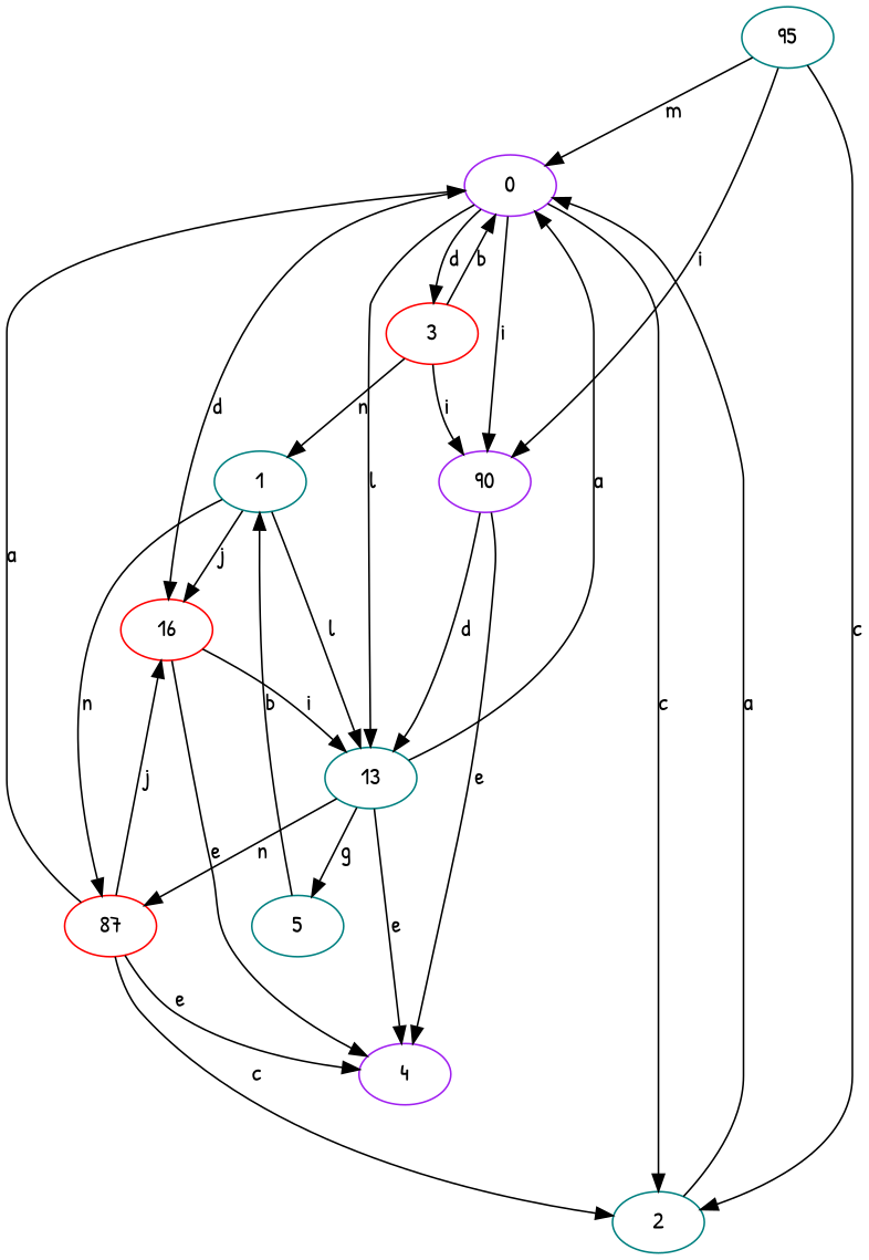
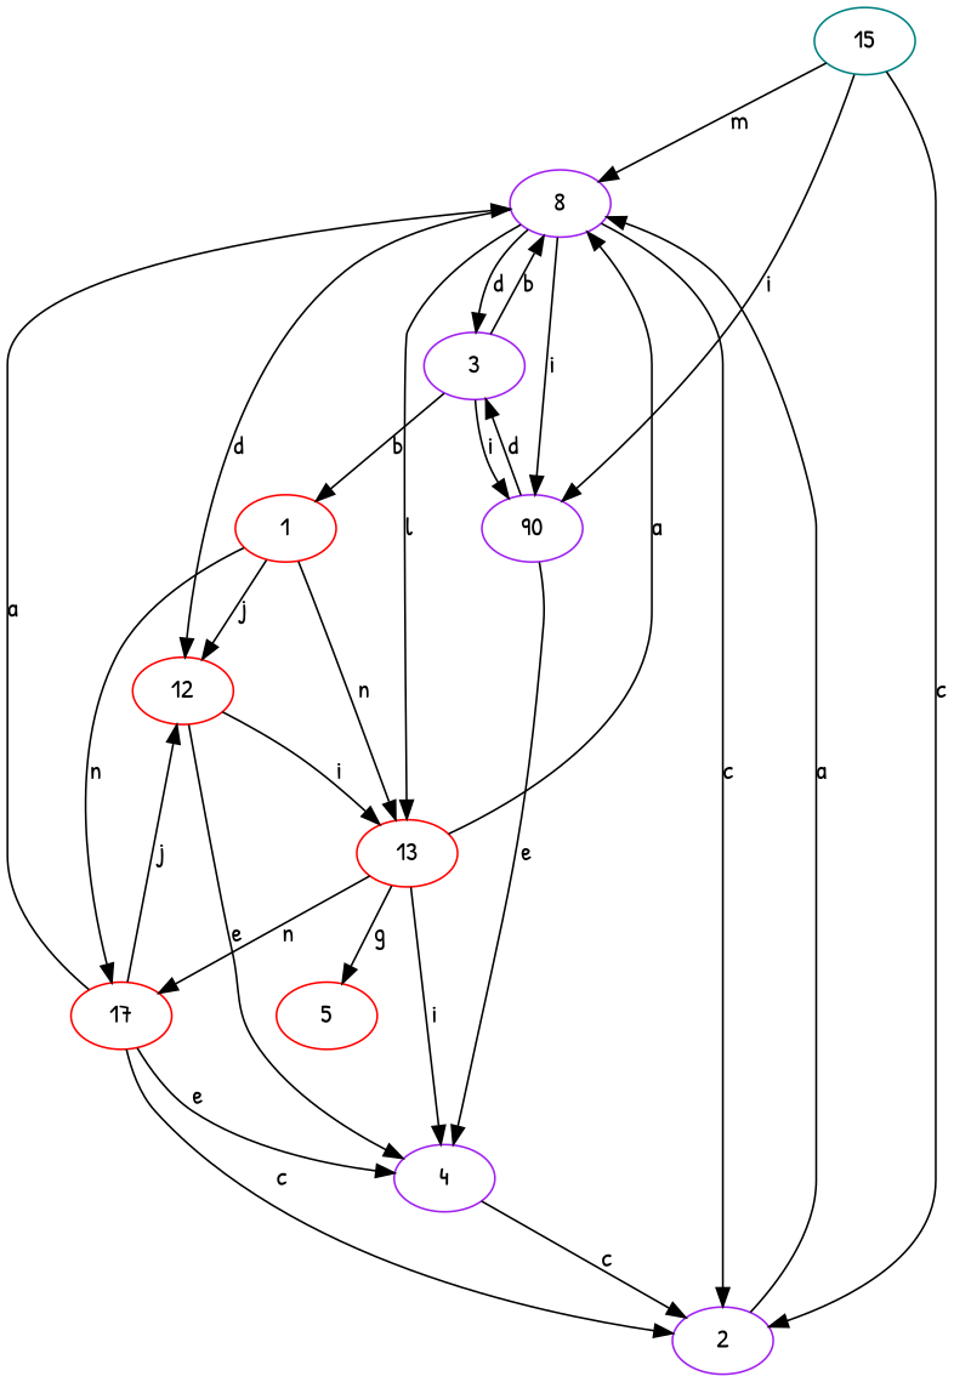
  strict digraph {
    fontname="Patrick Hand"
    node [color=red fontname="Patrick Hand"]
    edge [fontname="Patrick Hand"]
-   0 [color=purple]
-   2 [color=teal]
-   3
+   0 [color=purple label=8]
+   2 [color=purple]
+   3 [color=purple]
    n4 [color=purple label=90]
-   12 [label=16]
-   13 [color=teal]
-   1 [color=teal]
+   12
+   13
+   1
    4 [color=purple]
-   17 [label=87]
-   5 [color=teal]
-   15 [color=teal label=95]
+   17
+   5
+   15 [color=teal]
    0 -> 2 [label=c]
    0 -> 3 [label=d]
    0 -> n4 [label=i]
    0 -> 12 [label=d]
    0 -> 13 [label=l]
    2 -> 0 [label=a]
    3 -> 0 [label=b]
    3 -> n4 [label=i]
-   3 -> 1 [label=n]
-   n4 -> 13 [label=d]
+   3 -> 1 [label=b]
+   n4 -> 3 [label=d]
    n4 -> 4 [label=e]
    12 -> 13 [label=i]
    12 -> 4 [label=e]
    13 -> 0 [label=a]
-   13 -> 4 [label=e]
+   13 -> 4 [label=i]
    13 -> 17 [label=n]
    13 -> 5 [label=g]
    1 -> 12 [label=j]
-   1 -> 13 [label=l]
+   1 -> 13 [label=n]
    1 -> 17 [label=n]
+   4 -> 2 [label=c]
    17 -> 0 [label=a]
    17 -> 2 [label=c]
    17 -> 12 [label=j]
    17 -> 4 [label=e]
-   5 -> 1 [label=b]
    15 -> 0 [label=m]
    15 -> 2 [label=c]
    15 -> n4 [label=i]
  }
